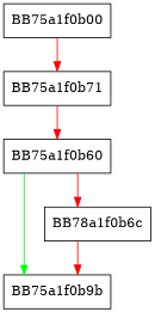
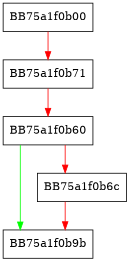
  digraph {
    splines=ortho
    node [shape=box]
    edge [color=red]
    n1 [label=BB75a1f0b71]
    BB75a1f0b00
    BB75a1f0b60
    BB75a1f0b9b
-   BB75a1f0b6c [label=BB78a1f0b6c]
+   BB75a1f0b6c
    n1 -> BB75a1f0b60
    BB75a1f0b00 -> n1
    BB75a1f0b60 -> BB75a1f0b9b [color=green]
    BB75a1f0b60 -> BB75a1f0b6c
    BB75a1f0b6c -> BB75a1f0b9b
  }
